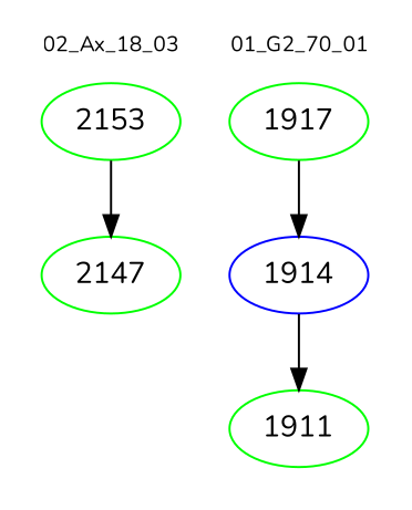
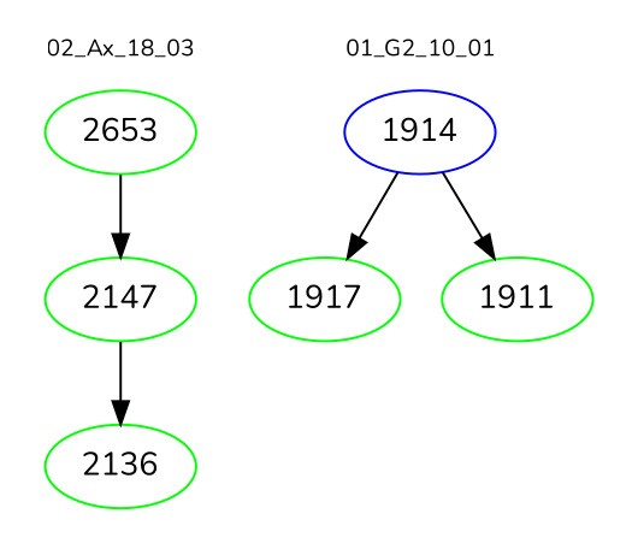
  digraph {
    fontname=Nunito
    node [color=green fontname=Nunito]
    edge [color=black fontname=Nunito]
-   n1 [label=2153]
+   n1 [label=2653]
    n2 [label=2147]
+   n3 [label=2136]
    n4 [label=1917]
    n5 [color=blue label=1914]
    n6 [label=1911]
    subgraph cluster_1 {
      color=white
      fontsize=10
      label="02_Ax_18_03"
      n1
      n2
+     n3
    }
    subgraph cluster_2 {
      color=white
      fontsize=10
-     label="01_G2_70_01"
+     label="01_G2_10_01"
      n4
      n5
      n6
    }
    n1 -> n2
-   n4 -> n5
+   n2 -> n3
+   n5 -> n4
    n5 -> n6
  }
